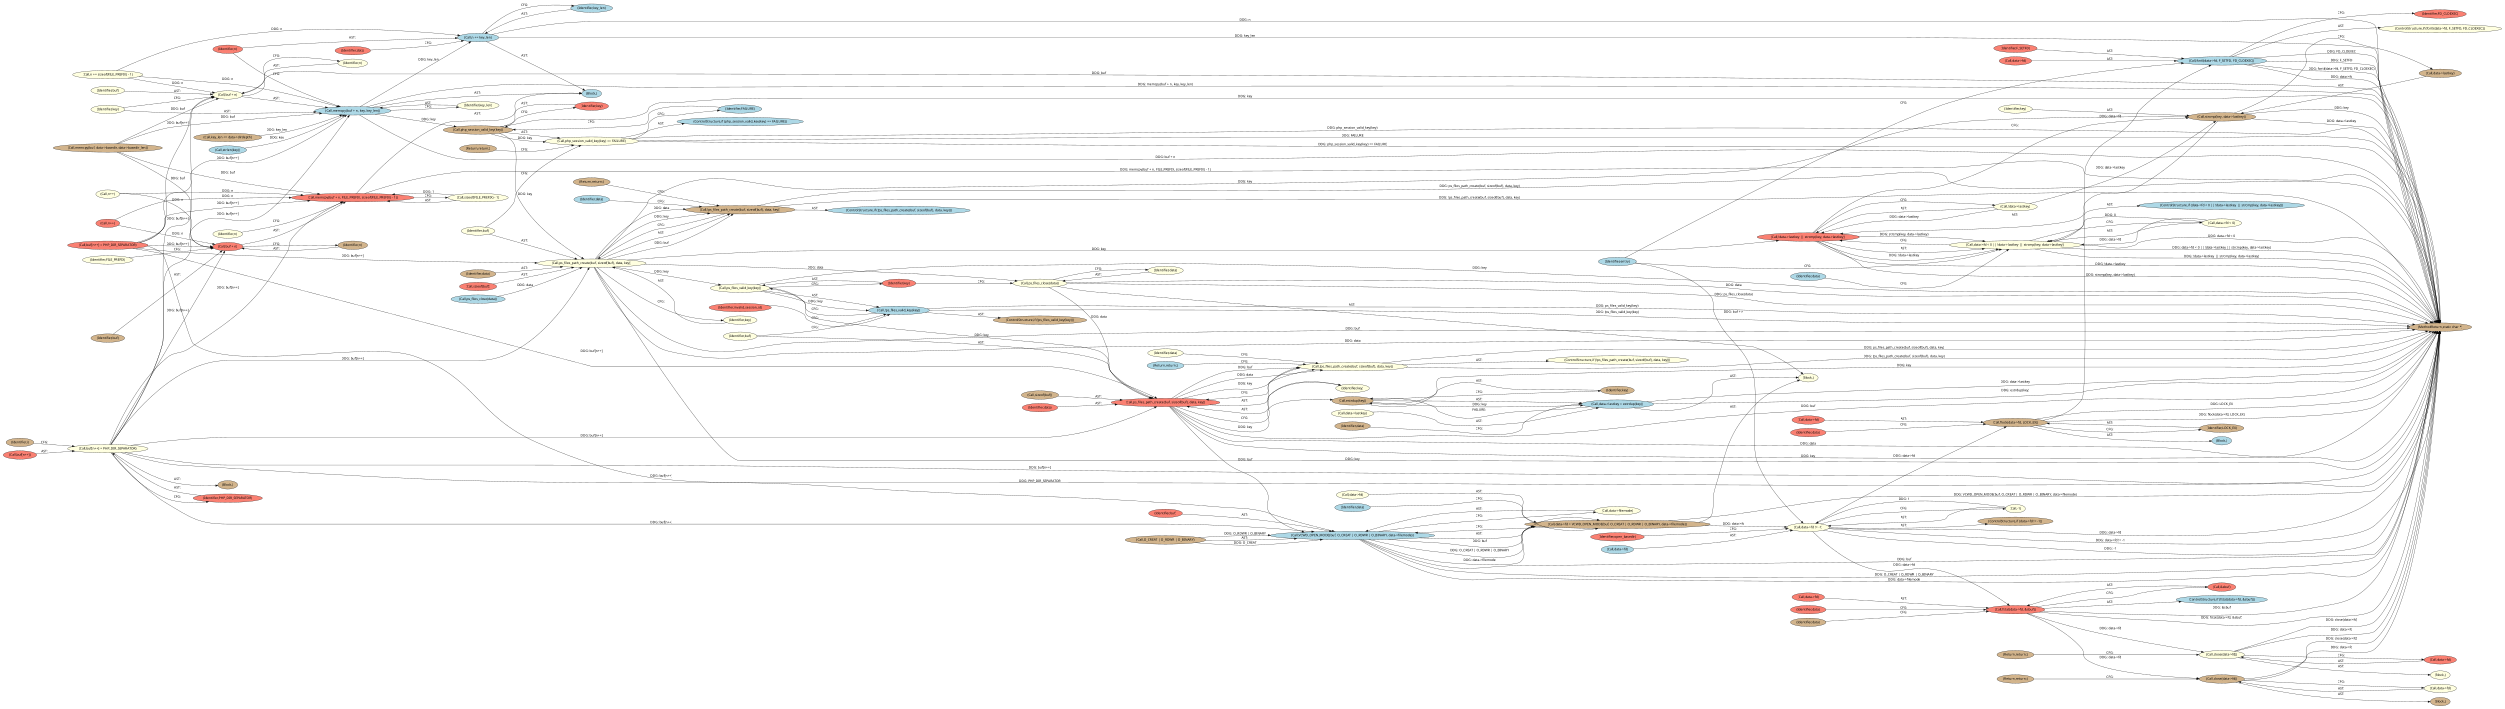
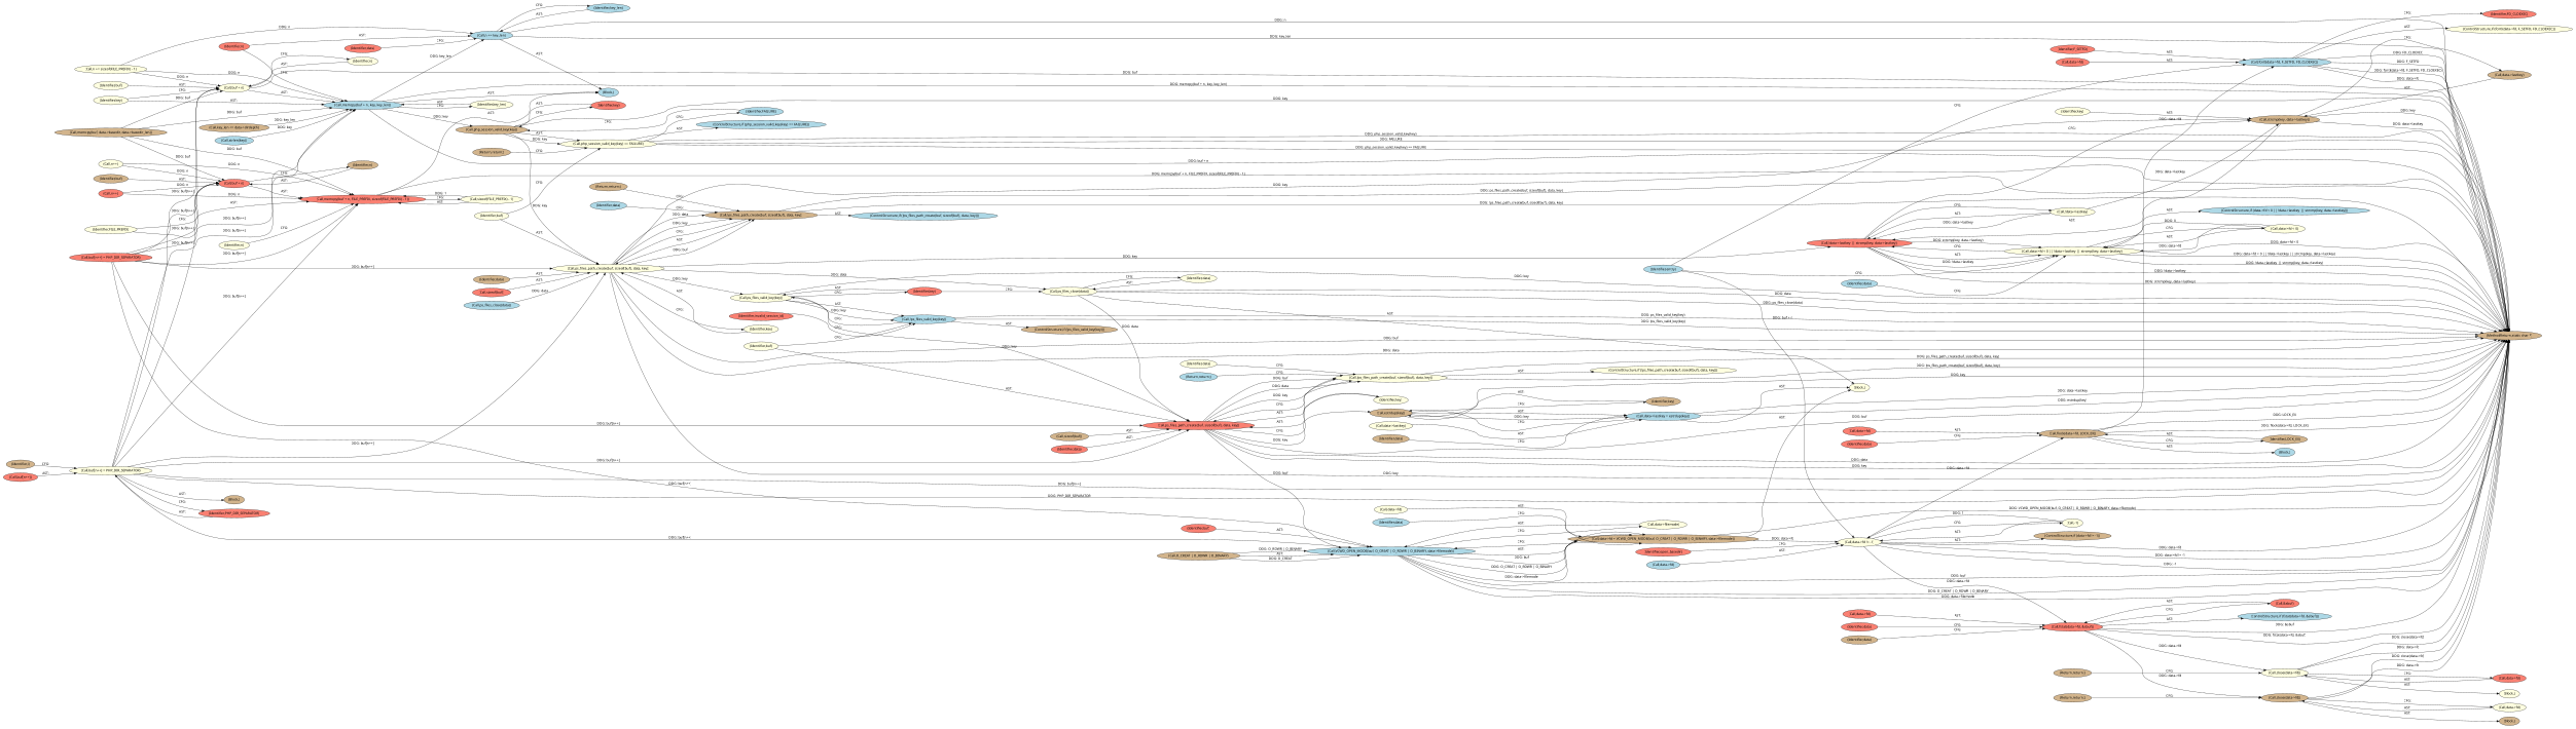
  digraph {
    fontname="Noto Sans"
    rankdir=LR
    node [fillcolor=lightyellow fontname="Noto Sans" style=filled]
    edge [fontname="Noto Sans"]
    n1 [label="(Call,buf[n++] = PHP_DIR_SEPARATOR)"]
    n2 [fillcolor=salmon label="(Call,memcpy(buf + n, FILE_PREFIX, sizeof(FILE_PREFIX) - 1))"]
    n3 [fillcolor=salmon label="(Call,buf + n)"]
    n4 [fillcolor=lightblue label="(Call,memcpy(buf + n, key, key_len))"]
    n5 [label="(Call,ps_files_path_create(buf, sizeof(buf), data, key))"]
    n6 [fillcolor=salmon label="(Call,ps_files_path_create(buf, sizeof(buf), data, key))"]
    n7 [fillcolor=lightblue label="(Call,VCWD_OPEN_MODE(buf, O_CREAT | O_RDWR | O_BINARY, data->filemode))"]
    n8 [label="(Call,buf + n)"]
    n9 [fillcolor=tan label="(Block,)"]
    n10 [fillcolor=salmon label="(Identifier,PHP_DIR_SEPARATOR)"]
    n11 [fillcolor=tan label="(MethodReturn,static char *)"]
    n12 [label="(Call,sizeof(FILE_PREFIX) - 1)"]
    n13 [fillcolor=lightblue label="(Block,)"]
    n14 [fillcolor=tan label="(Identifier,n)"]
    n15 [fillcolor=lightblue label="(Call,n += key_len)"]
    n16 [fillcolor=tan label="(Call,php_session_valid_key(key))"]
    n17 [label="(Identifier,key_len)"]
    n18 [fillcolor=tan label="(Call,!ps_files_path_create(buf, sizeof(buf), data, key))"]
    n19 [fillcolor=salmon label="(Call,!data->lastkey || strcmp(key, data->lastkey))"]
    n20 [fillcolor=tan label="(Call,strcmp(key, data->lastkey))"]
    n21 [label="(Call,ps_files_close(data))"]
    n22 [label="(Call,ps_files_valid_key(key))"]
    n23 [label="(Identifier,key)"]
    n24 [label="(Call,!ps_files_path_create(buf, sizeof(buf), data, key))"]
    n25 [fillcolor=tan label="(Call,estrdup(key))"]
    n26 [label="(Identifier,key)"]
    n27 [fillcolor=tan label="(Call,data->fd = VCWD_OPEN_MODE(buf, O_CREAT | O_RDWR | O_BINARY, data->filemode))"]
    n28 [label="(Call,data->filemode)"]
    n29 [label="(Identifier,n)"]
    n30 [fillcolor=lightblue label="(Identifier,key_len)"]
    n31 [label="(Call,php_session_valid_key(key) == FAILURE)"]
    n32 [fillcolor=salmon label="(Identifier,key)"]
    n33 [fillcolor=lightblue label="(Identifier,FAILURE)"]
    n34 [fillcolor=lightblue label="(ControlStructure,if (php_session_valid_key(key) == FAILURE))"]
    n35 [fillcolor=lightblue label="(ControlStructure,if (!ps_files_path_create(buf, sizeof(buf), data, key)))"]
    n36 [label="(Call,data->fd < 0 || !data->lastkey || strcmp(key, data->lastkey))"]
    n37 [label="(Call,!data->lastkey)"]
    n38 [fillcolor=tan label="(Call,data->lastkey)"]
    n39 [label="(Block,)"]
    n40 [label="(Identifier,data)"]
    n41 [fillcolor=lightblue label="(Call,!ps_files_valid_key(key))"]
    n42 [fillcolor=salmon label="(Identifier,key)"]
    n43 [fillcolor=lightblue label="(ControlStructure,if (data->fd < 0 || !data->lastkey || strcmp(key, data->lastkey)))"]
    n44 [label="(Call,data->fd < 0)"]
    n45 [label="(ControlStructure,if (!ps_files_path_create(buf, sizeof(buf), data, key)))"]
    n46 [fillcolor=lightblue label="(Call,data->lastkey = estrdup(key))"]
    n47 [fillcolor=tan label="(Identifier,key)"]
    n48 [label="(Call,data->fd != -1)"]
    n49 [fillcolor=salmon label="(Call,fstat(data->fd, &sbuf))"]
    n50 [fillcolor=tan label="(Call,flock(data->fd, LOCK_EX))"]
    n51 [fillcolor=tan label="(ControlStructure,if (data->fd != -1))"]
    n52 [label="(Call,-1)"]
    n53 [label="(Call,close(data->fd))"]
    n54 [fillcolor=tan label="(Call,close(data->fd))"]
    n55 [fillcolor=lightblue label="(ControlStructure,if (fstat(data->fd, &sbuf)))"]
    n56 [fillcolor=salmon label="(Call,&sbuf)"]
    n57 [fillcolor=lightblue label="(Call,fcntl(data->fd, F_SETFD, FD_CLOEXEC))"]
    n58 [fillcolor=tan label="(Identifier,LOCK_EX)"]
    n59 [fillcolor=lightblue label="(Block,)"]
    n60 [fillcolor=salmon label="(Call,data->fd)"]
    n61 [label="(Block,)"]
    n62 [fillcolor=tan label="(Block,)"]
    n63 [label="(Call,data->fd)"]
    n64 [fillcolor=salmon label="(Identifier,FD_CLOEXEC)"]
    n65 [label="(ControlStructure,if (fcntl(data->fd, F_SETFD, FD_CLOEXEC)))"]
    n66 [fillcolor=tan label="(ControlStructure,if (!ps_files_valid_key(key)))"]
    n67 [label="(Identifier,key)"]
    n68 [fillcolor=salmon label="(Identifier,invalid_session_id)"]
    n69 [fillcolor=tan label="(Return,return;)"]
    n70 [label="(Call,data->lastkey)"]
    n71 [fillcolor=tan label="(Call,O_CREAT | O_RDWR | O_BINARY)"]
    n72 [fillcolor=tan label="(Identifier,data)"]
    n73 [fillcolor=salmon label="(Call,sizeof(buf))"]
    n74 [fillcolor=salmon label="(Identifier,buf)"]
    n75 [label="(Identifier,data)"]
    n76 [fillcolor=salmon label="(Identifier,n)"]
    n77 [fillcolor=lightblue label="(Identifier,data)"]
    n78 [fillcolor=salmon label="(Identifier,data)"]
    n79 [fillcolor=lightblue label="(Identifier,data)"]
    n80 [label="(Identifier,n)"]
    n81 [fillcolor=tan label="(Call,key_len <= data->dirdepth)"]
    n82 [fillcolor=lightblue label="(Return,return;)"]
    n83 [label="(Identifier,buf)"]
    n84 [fillcolor=lightblue label="(Identifier,entry)"]
    n85 [fillcolor=salmon label="(Call,buf[n++] = PHP_DIR_SEPARATOR)"]
    n86 [label="(Call,data->fd)"]
    n87 [fillcolor=salmon label="(Call,data->fd)"]
    n88 [fillcolor=tan label="(Call,sizeof(buf))"]
    n89 [label="(Identifier,buf)"]
    n90 [fillcolor=salmon label="(Identifier,open_basedir)"]
    n91 [label="(Identifier,FILE_PREFIX)"]
    n92 [fillcolor=salmon label="(Identifier,data)"]
    n93 [fillcolor=tan label="(Identifier,i)"]
    n94 [fillcolor=tan label="(Identifier,buf)"]
    n95 [fillcolor=salmon label="(Call,n++)"]
    n96 [fillcolor=salmon label="(Call,data->fd)"]
    n97 [fillcolor=tan label="(Call,memcpy(buf, data->basedir, data->basedir_len))"]
    n98 [label="(Call,n++)"]
    n99 [fillcolor=tan label="(Identifier,data)"]
    n100 [fillcolor=lightblue label="(Identifier,data)"]
    n101 [fillcolor=tan label="(Return,return;)"]
    n102 [label="(Identifier,key)"]
    n103 [fillcolor=salmon label="(Identifier,data)"]
    n104 [fillcolor=lightblue label="(Call,strlen(key))"]
    n105 [fillcolor=tan label="(Return,return;)"]
    n106 [fillcolor=lightblue label="(Call,data->fd)"]
    n107 [fillcolor=salmon label="(Identifier,F_SETFD)"]
    n108 [fillcolor=salmon label="(Call,data->fd)"]
    n109 [label="(Identifier,buf)"]
    n110 [label="(Call,n += sizeof(FILE_PREFIX) - 1)"]
    n111 [fillcolor=tan label="(Return,return;)"]
    n112 [fillcolor=salmon label="(Call,buf[n++])"]
    n113 [fillcolor=lightblue label="(Call,ps_files_close(data))"]
    n114 [fillcolor=salmon label="(Identifier,data)"]
    n115 [fillcolor=tan label="(Identifier,data)"]
    n1 -> n2 [label="DDG: buf[n++]"]
    n1 -> n3 [label="DDG: buf[n++]"]
    n1 -> n4 [label="DDG: buf[n++]"]
    n1 -> n5 [label="DDG: buf[n++]"]
    n1 -> n6 [label="DDG: buf[n++]"]
    n1 -> n7 [label="DDG: buf[n++]"]
    n1 -> n8 [label="DDG: buf[n++]"]
    n1 -> n9 [label="AST: "]
    n1 -> n10 [label="CFG: "]
    n1 -> n11 [label="DDG: buf[n++]"]
    n1 -> n11 [label="DDG: PHP_DIR_SEPARATOR"]
    n2 -> n11 [label="DDG: memcpy(buf + n, FILE_PREFIX, sizeof(FILE_PREFIX) - 1)"]
    n2 -> n12 [label="CFG: "]
    n2 -> n13 [label="AST: "]
    n3 -> n2 [label="AST: "]
    n3 -> n14 [label="CFG: "]
    n4 -> n11 [label="DDG: buf + n"]
    n4 -> n11 [label="DDG: memcpy(buf + n, key, key_len)"]
    n4 -> n13 [label="AST: "]
    n4 -> n15 [label="DDG: key_len"]
    n4 -> n16 [label="DDG: key"]
    n4 -> n17 [label="CFG: "]
    n5 -> n11 [label="DDG: buf"]
    n5 -> n11 [label="DDG: data"]
    n5 -> n11 [label="DDG: key"]
    n5 -> n18 [label="AST: "]
    n5 -> n18 [label="DDG: buf"]
    n5 -> n18 [label="DDG: data"]
    n5 -> n18 [label="DDG: key"]
    n5 -> n19 [label="DDG: key"]
    n5 -> n20 [label="DDG: key"]
    n5 -> n21 [label="DDG: data"]
    n5 -> n22 [label="DDG: key"]
    n5 -> n23 [label="CFG: "]
    n6 -> n7 [label="DDG: buf"]
    n6 -> n11 [label="DDG: buf"]
    n6 -> n11 [label="DDG: data"]
    n6 -> n11 [label="DDG: key"]
    n6 -> n24 [label="AST: "]
    n6 -> n24 [label="DDG: buf"]
    n6 -> n24 [label="DDG: data"]
    n6 -> n24 [label="DDG: key"]
    n6 -> n25 [label="DDG: key"]
    n6 -> n26 [label="CFG: "]
    n7 -> n11 [label="DDG: buf"]
    n7 -> n11 [label="DDG: O_CREAT | O_RDWR | O_BINARY"]
    n7 -> n11 [label="DDG: data->filemode"]
    n7 -> n27 [label="AST: "]
    n7 -> n27 [label="DDG: buf"]
    n7 -> n27 [label="DDG: O_CREAT | O_RDWR | O_BINARY"]
    n7 -> n27 [label="DDG: data->filemode"]
    n7 -> n28 [label="CFG: "]
    n8 -> n4 [label="AST: "]
    n8 -> n11 [label="DDG: buf"]
    n8 -> n29 [label="CFG: "]
    n10 -> n1 [label="AST: "]
    n12 -> n2 [label="AST: "]
    n12 -> n2 [label="DDG: 1"]
    n14 -> n3 [label="AST: "]
    n15 -> n11 [label="DDG: n"]
    n15 -> n11 [label="DDG: key_len"]
    n15 -> n13 [label="AST: "]
    n15 -> n30 [label="CFG: "]
    n16 -> n5 [label="DDG: key"]
    n16 -> n11 [label="DDG: key"]
    n16 -> n31 [label="AST: "]
    n16 -> n31 [label="DDG: key"]
    n16 -> n32 [label="CFG: "]
    n17 -> n4 [label="AST: "]
    n18 -> n5 [label="CFG: "]
    n18 -> n11 [label="DDG: ps_files_path_create(buf, sizeof(buf), data, key)"]
    n18 -> n11 [label="DDG: !ps_files_path_create(buf, sizeof(buf), data, key)"]
    n18 -> n35 [label="AST: "]
    n19 -> n11 [label="DDG: !data->lastkey"]
    n19 -> n11 [label="DDG: strcmp(key, data->lastkey)"]
    n19 -> n20 [label="CFG: "]
    n19 -> n36 [label="AST: "]
    n19 -> n36 [label="DDG: !data->lastkey"]
    n19 -> n36 [label="DDG: strcmp(key, data->lastkey)"]
    n19 -> n37 [label="CFG: "]
    n20 -> n11 [label="DDG: data->lastkey"]
    n20 -> n11 [label="DDG: key"]
    n20 -> n19 [label="AST: "]
    n20 -> n38 [label="CFG: "]
    n21 -> n6 [label="DDG: data"]
    n21 -> n11 [label="DDG: data"]
    n21 -> n11 [label="DDG: ps_files_close(data)"]
    n21 -> n39 [label="AST: "]
    n21 -> n40 [label="CFG: "]
    n22 -> n6 [label="DDG: key"]
    n22 -> n11 [label="DDG: key"]
    n22 -> n41 [label="AST: "]
    n22 -> n41 [label="DDG: key"]
    n22 -> n42 [label="CFG: "]
    n23 -> n5 [label="AST: "]
    n24 -> n6 [label="CFG: "]
    n24 -> n11 [label="DDG: ps_files_path_create(buf, sizeof(buf), data, key)"]
    n24 -> n11 [label="DDG: !ps_files_path_create(buf, sizeof(buf), data, key)"]
    n24 -> n45 [label="AST: "]
    n25 -> n11 [label="DDG: key"]
    n25 -> n46 [label="AST: "]
    n25 -> n46 [label="DDG: key"]
    n25 -> n47 [label="CFG: "]
    n26 -> n6 [label="AST: "]
    n27 -> n7 [label="CFG: "]
    n27 -> n11 [label="DDG: VCWD_OPEN_MODE(buf, O_CREAT | O_RDWR | O_BINARY, data->filemode)"]
    n27 -> n39 [label="AST: "]
    n27 -> n48 [label="DDG: data->fd"]
    n28 -> n7 [label="AST: "]
    n29 -> n8 [label="AST: "]
    n30 -> n15 [label="AST: "]
    n31 -> n11 [label="DDG: FAILURE"]
    n31 -> n11 [label="DDG: php_session_valid_key(key) == FAILURE"]
    n31 -> n11 [label="DDG: php_session_valid_key(key)"]
    n31 -> n33 [label="CFG: "]
    n31 -> n34 [label="AST: "]
    n32 -> n16 [label="AST: "]
    n33 -> n16 [label="CFG: "]
    n36 -> n11 [label="DDG: !data->lastkey || strcmp(key, data->lastkey)"]
    n36 -> n11 [label="DDG: data->fd < 0"]
    n36 -> n11 [label="DDG: data->fd < 0 || !data->lastkey || strcmp(key, data->lastkey)"]
    n36 -> n19 [label="CFG: "]
    n36 -> n43 [label="AST: "]
    n36 -> n44 [label="CFG: "]
    n37 -> n19 [label="AST: "]
    n37 -> n19 [label="DDG: data->lastkey"]
    n37 -> n20 [label="DDG: data->lastkey"]
    n38 -> n20 [label="AST: "]
    n40 -> n21 [label="AST: "]
    n41 -> n11 [label="DDG: !ps_files_valid_key(key)"]
    n41 -> n11 [label="DDG: ps_files_valid_key(key)"]
    n41 -> n22 [label="CFG: "]
    n41 -> n66 [label="AST: "]
    n42 -> n21 [label="CFG: "]
    n42 -> n22 [label="AST: "]
    n44 -> n36 [label="AST: "]
    n44 -> n36 [label="DDG: data->fd"]
    n44 -> n36 [label="DDG: 0"]
    n46 -> n11 [label="DDG: data->lastkey"]
    n46 -> n11 [label="DDG: estrdup(key)"]
-   n46 -> n25 [label="FAILURE: "]
+   n46 -> n25 [label="CFG: "]
    n46 -> n39 [label="AST: "]
    n47 -> n25 [label="AST: "]
    n48 -> n11 [label="DDG: data->fd"]
    n48 -> n11 [label="DDG: data->fd != -1"]
    n48 -> n11 [label="DDG: -1"]
    n48 -> n49 [label="DDG: data->fd"]
    n48 -> n50 [label="DDG: data->fd"]
    n48 -> n51 [label="AST: "]
    n48 -> n52 [label="CFG: "]
    n49 -> n11 [label="DDG: &sbuf"]
    n49 -> n11 [label="DDG: fstat(data->fd, &sbuf)"]
    n49 -> n53 [label="DDG: data->fd"]
    n49 -> n54 [label="DDG: data->fd"]
    n49 -> n55 [label="AST: "]
    n49 -> n56 [label="CFG: "]
    n50 -> n11 [label="DDG: LOCK_EX"]
    n50 -> n11 [label="DDG: flock(data->fd, LOCK_EX)"]
    n50 -> n57 [label="DDG: data->fd"]
    n50 -> n58 [label="CFG: "]
    n50 -> n59 [label="AST: "]
    n52 -> n48 [label="AST: "]
    n52 -> n48 [label="DDG: 1"]
    n53 -> n11 [label="DDG: close(data->fd)"]
    n53 -> n11 [label="DDG: data->fd"]
    n53 -> n60 [label="CFG: "]
    n53 -> n61 [label="AST: "]
    n54 -> n11 [label="DDG: close(data->fd)"]
    n54 -> n11 [label="DDG: data->fd"]
    n54 -> n62 [label="AST: "]
    n54 -> n63 [label="CFG: "]
    n56 -> n49 [label="AST: "]
    n57 -> n11 [label="DDG: data->fd"]
    n57 -> n11 [label="DDG: FD_CLOEXEC"]
    n57 -> n11 [label="DDG: F_SETFD"]
    n57 -> n11 [label="DDG: fcntl(data->fd, F_SETFD, FD_CLOEXEC)"]
    n57 -> n64 [label="CFG: "]
    n57 -> n65 [label="AST: "]
    n58 -> n50 [label="AST: "]
    n60 -> n53 [label="AST: "]
    n63 -> n54 [label="AST: "]
    n67 -> n4 [label="AST: "]
    n67 -> n8 [label="CFG: "]
    n68 -> n41 [label="CFG: "]
    n69 -> n53 [label="CFG: "]
    n70 -> n46 [label="AST: "]
    n71 -> n7 [label="AST: "]
    n71 -> n7 [label="DDG: O_CREAT"]
    n71 -> n7 [label="DDG: O_RDWR | O_BINARY"]
    n72 -> n5 [label="AST: "]
    n73 -> n5 [label="AST: "]
    n74 -> n7 [label="AST: "]
    n75 -> n24 [label="CFG: "]
    n76 -> n4 [label="CFG: "]
    n76 -> n15 [label="AST: "]
    n77 -> n36 [label="CFG: "]
    n78 -> n50 [label="CFG: "]
    n79 -> n18 [label="CFG: "]
    n80 -> n2 [label="CFG: "]
    n81 -> n4 [label="DDG: key_len"]
    n82 -> n24 [label="CFG: "]
    n83 -> n8 [label="AST: "]
    n84 -> n36 [label="CFG: "]
    n84 -> n48 [label="DDG: buf + n"]
    n84 -> n57 [label="CFG: "]
    n85 -> n2 [label="DDG: buf[n++]"]
    n85 -> n3 [label="DDG: buf[n++]"]
    n85 -> n4 [label="DDG: buf[n++]"]
    n85 -> n5 [label="DDG: buf[n++]"]
    n85 -> n6 [label="DDG: buf[n++]"]
    n85 -> n7 [label="DDG: buf[n++]"]
    n85 -> n8 [label="DDG: buf[n++]"]
    n86 -> n27 [label="AST: "]
    n87 -> n49 [label="AST: "]
    n88 -> n6 [label="AST: "]
    n89 -> n6 [label="AST: "]
    n89 -> n41 [label="CFG: "]
    n90 -> n48 [label="CFG: "]
+   n91 -> n2 [label="AST: "]
    n91 -> n3 [label="CFG: "]
    n92 -> n15 [label="CFG: "]
    n93 -> n1 [label="CFG: "]
    n94 -> n3 [label="AST: "]
    n95 -> n2 [label="DDG: n"]
    n95 -> n3 [label="DDG: n"]
    n96 -> n50 [label="AST: "]
    n97 -> n2 [label="DDG: buf"]
    n97 -> n3 [label="DDG: buf"]
    n97 -> n4 [label="DDG: buf"]
    n97 -> n8 [label="DDG: buf"]
    n98 -> n2 [label="DDG: n"]
    n98 -> n3 [label="DDG: n"]
    n99 -> n46 [label="CFG: "]
    n100 -> n27 [label="CFG: "]
    n101 -> n18 [label="CFG: "]
    n102 -> n20 [label="AST: "]
    n103 -> n49 [label="CFG: "]
    n104 -> n4 [label="DDG: key"]
    n105 -> n31 [label="CFG: "]
    n106 -> n48 [label="AST: "]
    n107 -> n57 [label="AST: "]
    n108 -> n57 [label="AST: "]
    n109 -> n5 [label="AST: "]
    n109 -> n31 [label="CFG: "]
    n110 -> n4 [label="DDG: n"]
    n110 -> n8 [label="DDG: n"]
    n110 -> n15 [label="DDG: n"]
    n111 -> n54 [label="CFG: "]
    n112 -> n1 [label="AST: "]
    n113 -> n5 [label="DDG: data"]
    n114 -> n6 [label="AST: "]
    n115 -> n49 [label="CFG: "]
  }
